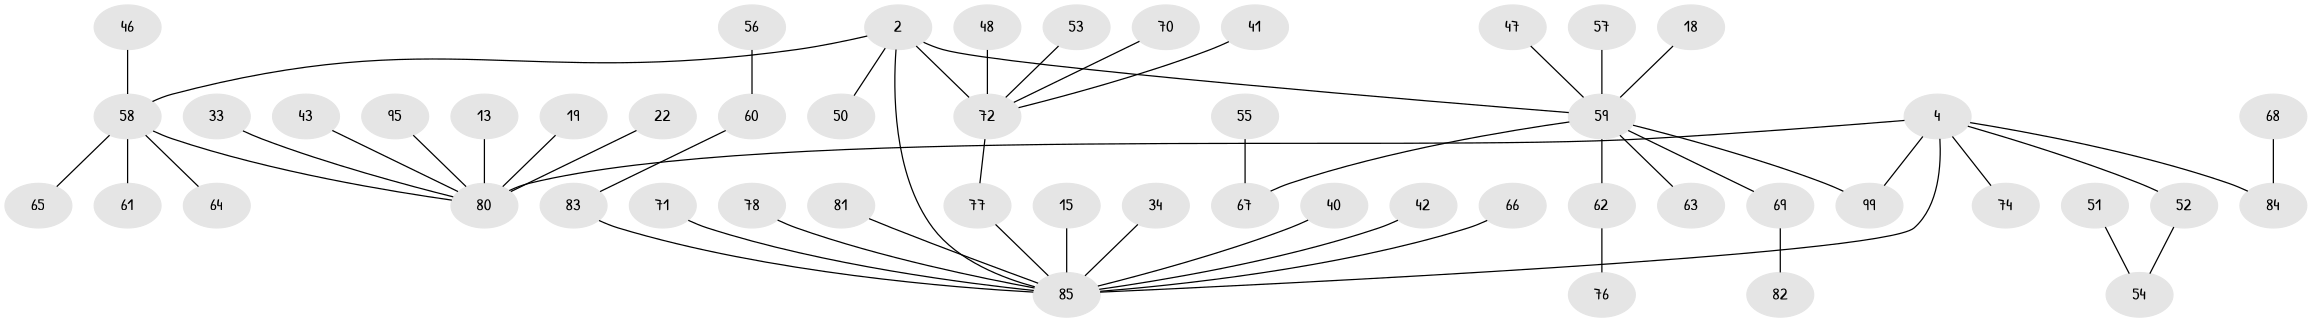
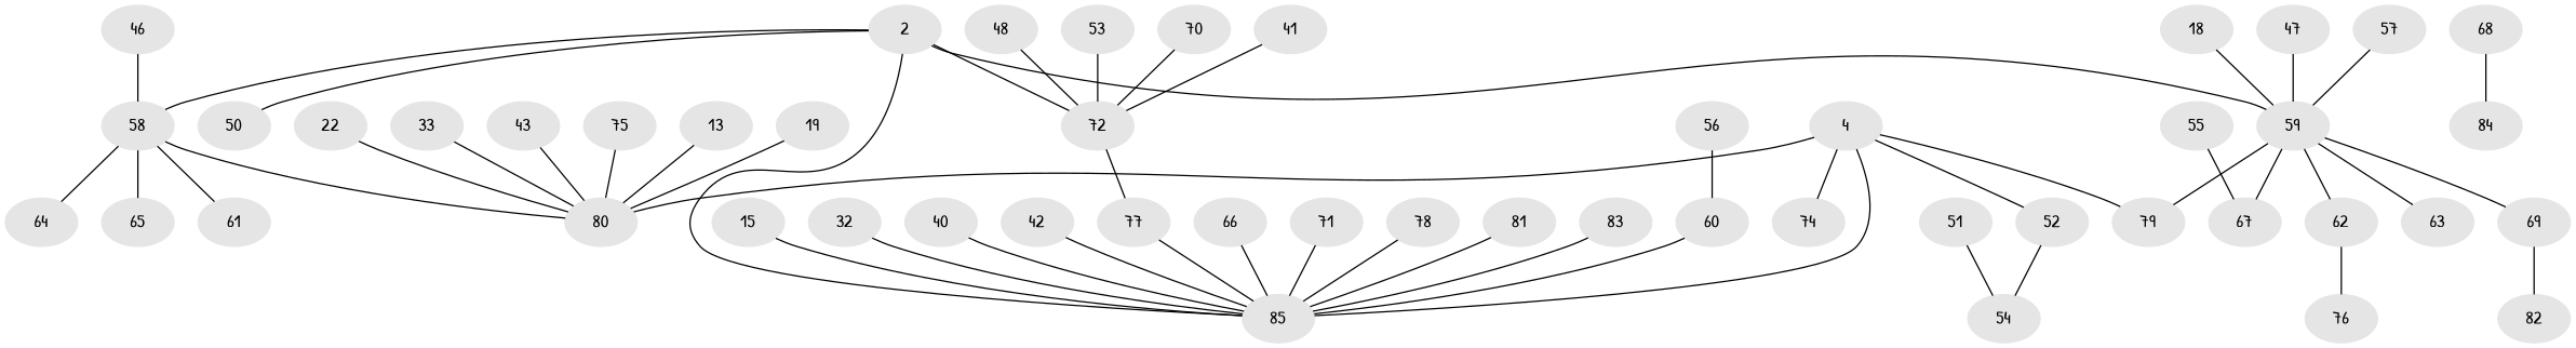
  graph {
    fontname="Patrick Hand"
    node [color=gray90 fontname="Patrick Hand" style=filled]
    edge [fontname="Patrick Hand"]
    2
    50
    58 [super="+45"]
    59 [super="+35+36"]
    72 [super="+16"]
    85 [super="+12+14"]
    80 [super="+43+44+10"]
    61
    64
    65
-   79 [super="+29" label=99]
+   79 [super="+29"]
    67 [super="+49"]
    62
    63
    69 [super="+28"]
    77
    4
    52
    74 [super="+37"]
    84 [super="+17"]
    54
    13
    15
    18
    19
    22
    33
-   34
+   34 [label=32]
    40
    41
    42
    46
    47 [super="+31"]
    48
    51
    53 [super="+38"]
    55
    56
    60
    57
    76
    82
    66
    68
    70
    71 [super="+32"]
    n47 [label=43]
-   75 [label=95]
+   75
    78
    81
    83 [super="+30"]
    2 -- 50
    2 -- 58
    2 -- 59 [weight=2]
    2 -- 72 [weight=2]
    2 -- 85
    58 -- 80
    58 -- 61
    58 -- 64
    58 -- 65
    59 -- 79
    59 -- 67
    59 -- 62
    59 -- 63
    59 -- 69
    72 -- 77
    62 -- 76
    69 -- 82
    77 -- 85
    4 -- 85 [weight=2]
    4 -- 80 [weight=3]
    4 -- 79
    4 -- 52
    4 -- 74
-   4 -- 84
    52 -- 54
    13 -- 80
    15 -- 85
    18 -- 59
    19 -- 80
    22 -- 80
    33 -- 80
    34 -- 85
    40 -- 85
    41 -- 72
    42 -- 85
    46 -- 58
    47 -- 59
    48 -- 72
    51 -- 54
    53 -- 72
    55 -- 67
    56 -- 60
-   60 -- 83
+   60 -- 85
    57 -- 59
    66 -- 85
    68 -- 84
    70 -- 72
    71 -- 85
    n47 -- 80
    75 -- 80
    78 -- 85
    81 -- 85
    83 -- 85
  }
